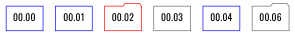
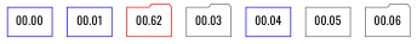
  graph {
    fontname=Oswald
    node [color=blue shape=box fontname=Oswald]
    00.00
    00.01
-   00.02 [color=red shape=folder]
-   00.03 [color=gray40]
+   00.02 [color=red shape=folder label=00.62]
+   00.03 [color=gray40 shape=folder]
    00.04
+   00.05 [color=gray40]
    00.06 [color=gray40 shape=folder]
    subgraph sub_1 {
      00.00
      00.01
      00.02
      00.03
      00.04
+     00.05
      00.06
    }
  }
